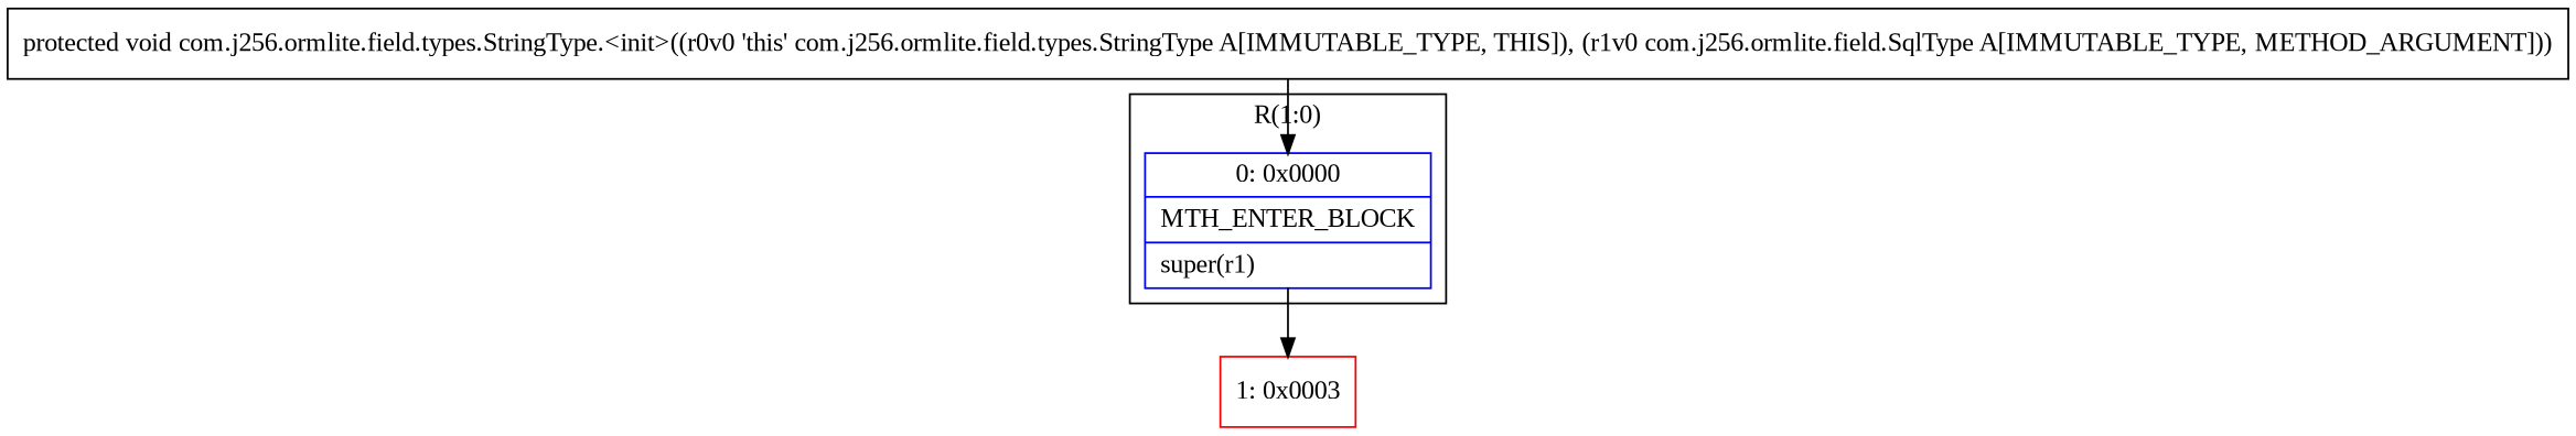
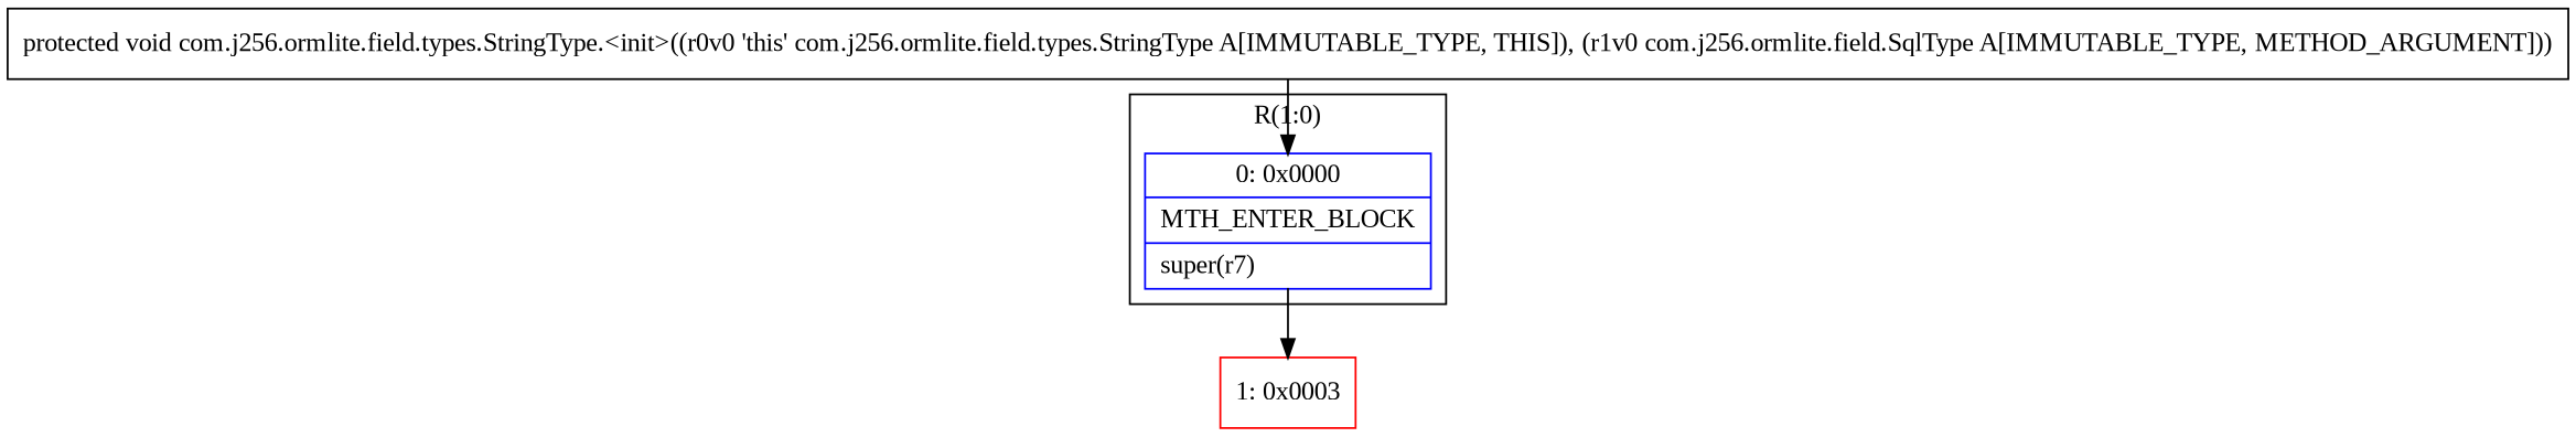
  digraph {
    fontname="Liberation Serif"
    node [shape=record fontname="Liberation Serif"]
    edge [fontname="Liberation Serif"]
-   n1 [color=blue label="{0\:\ 0x0000|MTH_ENTER_BLOCK\l|super(r1)\l}"]
+   n1 [color=blue label="{0\:\ 0x0000|MTH_ENTER_BLOCK\l|super(r7)\l}"]
    n2 [color=red label="{1\:\ 0x0003}"]
    n3 [label="{protected void com.j256.ormlite.field.types.StringType.\<init\>((r0v0 'this' com.j256.ormlite.field.types.StringType A[IMMUTABLE_TYPE, THIS]), (r1v0 com.j256.ormlite.field.SqlType A[IMMUTABLE_TYPE, METHOD_ARGUMENT])) }"]
    subgraph cluster_1 {
      label="R(1:0)"
      n1
    }
    n1 -> n2
    n3 -> n1
  }
